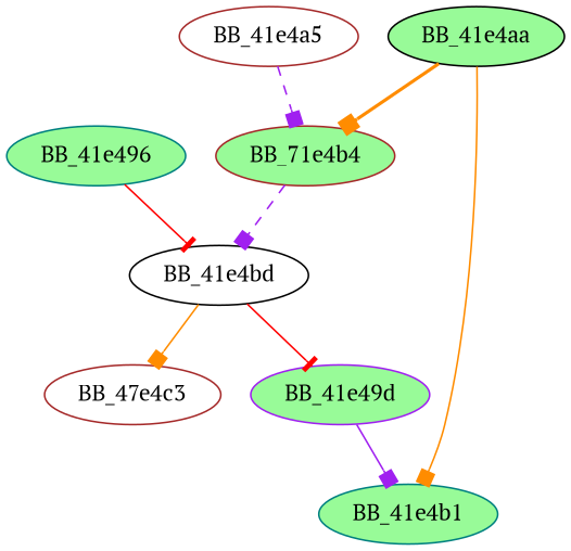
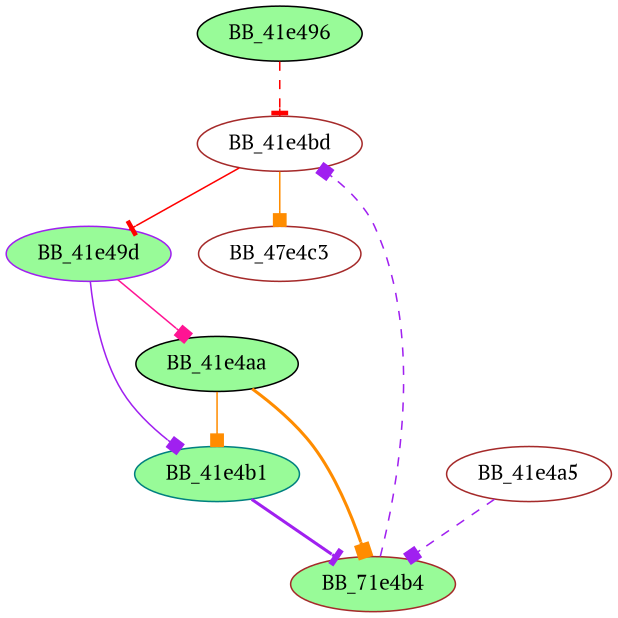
  digraph {
    fontname="PT Serif"
    node [color=brown fillcolor=palegreen fontname="PT Serif" style=filled]
    edge [arrowhead=box color=purple fontname="PT Serif" style=solid]
-   BB_41e496 [color=teal]
-   BB_41e4bd [color=black fillcolor=white]
+   BB_41e496 [color=black]
+   BB_41e4bd [fillcolor=white]
    BB_41e49d [color=purple]
    n4 [fillcolor=white label=BB_47e4c3]
    BB_41e4aa [color=black]
    BB_41e4b1 [color=teal]
    BB_41e4a5 [fillcolor=white]
    n8 [label=BB_71e4b4]
-   BB_41e496 -> BB_41e4bd [arrowhead=tee color=red]
+   BB_41e496 -> BB_41e4bd [arrowhead=tee color=red style=dashed]
    BB_41e4bd -> BB_41e49d [arrowhead=tee color=red]
    BB_41e4bd -> n4 [color=darkorange]
+   BB_41e49d -> BB_41e4aa [color=deeppink]
    BB_41e49d -> BB_41e4b1
    BB_41e4aa -> BB_41e4b1 [color=darkorange]
    BB_41e4aa -> n8 [color=darkorange style=bold]
+   BB_41e4b1 -> n8 [arrowhead=tee style=bold]
    BB_41e4a5 -> n8 [style=dashed]
    n8 -> BB_41e4bd [style=dashed]
  }
